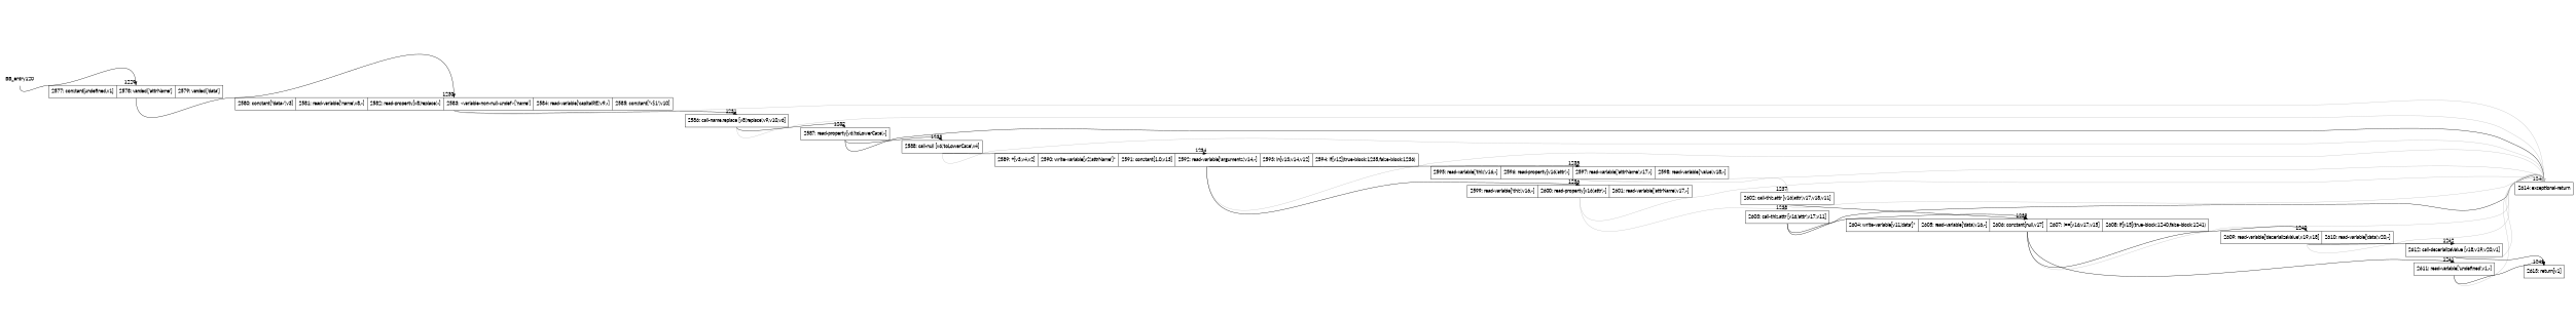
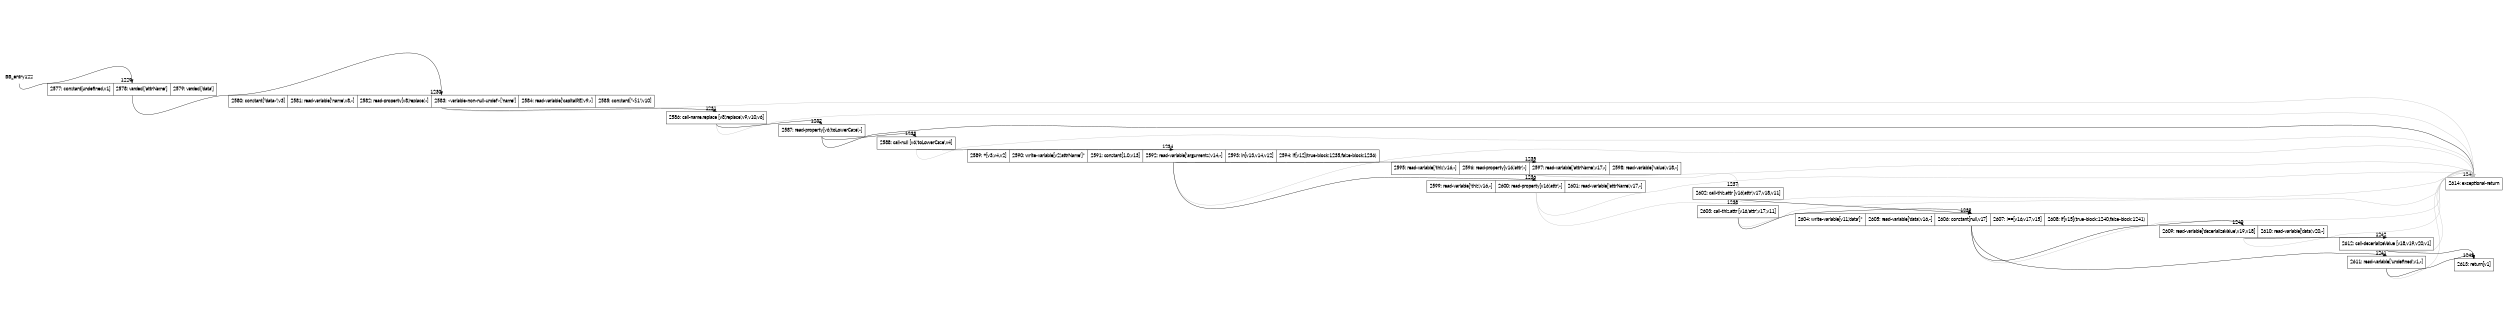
  digraph {
    fontname=Lato
    rankdir=LR
    node [fontname=Lato shape=record]
    edge [fontname=Lato headport=n tailport=s]
-   BB_entry120 [shape=none]
+   BB_entry120 [shape=none label=BB_entry122]
    n2 [label="{2577: constant[undefined,v1]|2578: vardecl['attrName']|2579: vardecl['data']}"]
    n3 [label="{2580: constant[\"data-\",v3]|2581: read-variable['name',v8,-]|2582: read-property[v8,'replace',-]|2583: \<variable-non-null-undef\>['name']|2584: read-variable['capitalRE',v9,-]|2585: constant[\"-$1\",v10]}"]
    n4 [label="{2586: call-name.replace [v8,'replace',v9,v10,v6]}"]
    n5 [label="{2614: exceptional-return}"]
    n6 [label="{2587: read-property[v6,'toLowerCase',-]}"]
    n7 [label="{2588: call-null [v6,'toLowerCase',v4]}"]
    n8 [label="{2589: +[v3,v4,v2]|2590: write-variable[v2,'attrName']*|2591: constant[1.0,v13]|2592: read-variable['arguments',v14,-]|2593: in[v13,v14,v12]|2594: if[v12](true-block:1235,false-block:1236)}"]
    n9 [label="{2595: read-variable['this',v16,-]|2596: read-property[v16,'attr',-]|2597: read-variable['attrName',v17,-]|2598: read-variable['value',v18,-]}"]
    n10 [label="{2599: read-variable['this',v16,-]|2600: read-property[v16,'attr',-]|2601: read-variable['attrName',v17,-]}"]
    n11 [label="{2602: call-this.attr [v16,'attr',v17,v18,v11]}"]
    n12 [label="{2603: call-this.attr [v16,'attr',v17,v11]}"]
    n13 [label="{2604: write-variable[v11,'data']*|2605: read-variable['data',v16,-]|2606: constant[null,v17]|2607: !==[v16,v17,v15]|2608: if[v15](true-block:1240,false-block:1241)}"]
    n14 [label="{2609: read-variable['deserializeValue',v19,v18]|2610: read-variable['data',v20,-]}"]
    n15 [label="{2611: read-variable['undefined',v1,-]}"]
    n16 [label="{2612: call-deserializeValue [v18,v19,v20,v1]}"]
    n17 [label="{2613: return[v1]}"]
    BB_entry120 -> n2 [headlabel="    1229"]
    n2 -> n3 [headlabel="      1230"]
    n3 -> n4 [headlabel="      1231"]
    n3 -> n5 [color=gray headlabel="      1244"]
    n4 -> n5 [color=gray]
    n4 -> n6 [headlabel="      1232"]
    n6 -> n5 [color=black]
    n6 -> n7 [headlabel="      1233"]
    n7 -> n5 [color=gray]
    n7 -> n8 [headlabel="      1234"]
    n8 -> n5 [color=gray]
    n8 -> n9 [headlabel="      1235"]
    n8 -> n10 [headlabel="      1236"]
    n9 -> n5 [color=gray]
    n9 -> n11 [color=gray headlabel="      1237"]
    n10 -> n5 [color=gray]
    n10 -> n12 [color=gray headlabel="      1238"]
    n11 -> n5 [color=gray]
    n11 -> n13 [headlabel="      1239"]
-   n12 -> n5 [color=black]
+   n12 -> n5 [color=gray]
    n12 -> n13
    n13 -> n5 [color=gray]
    n13 -> n14 [headlabel="      1240"]
    n13 -> n15 [headlabel="      1241"]
    n14 -> n5 [color=gray]
    n14 -> n16 [headlabel="      1242"]
    n15 -> n5 [color=gray]
    n15 -> n17 [headlabel="      1243"]
    n16 -> n5 [color=gray]
    n16 -> n17
  }
